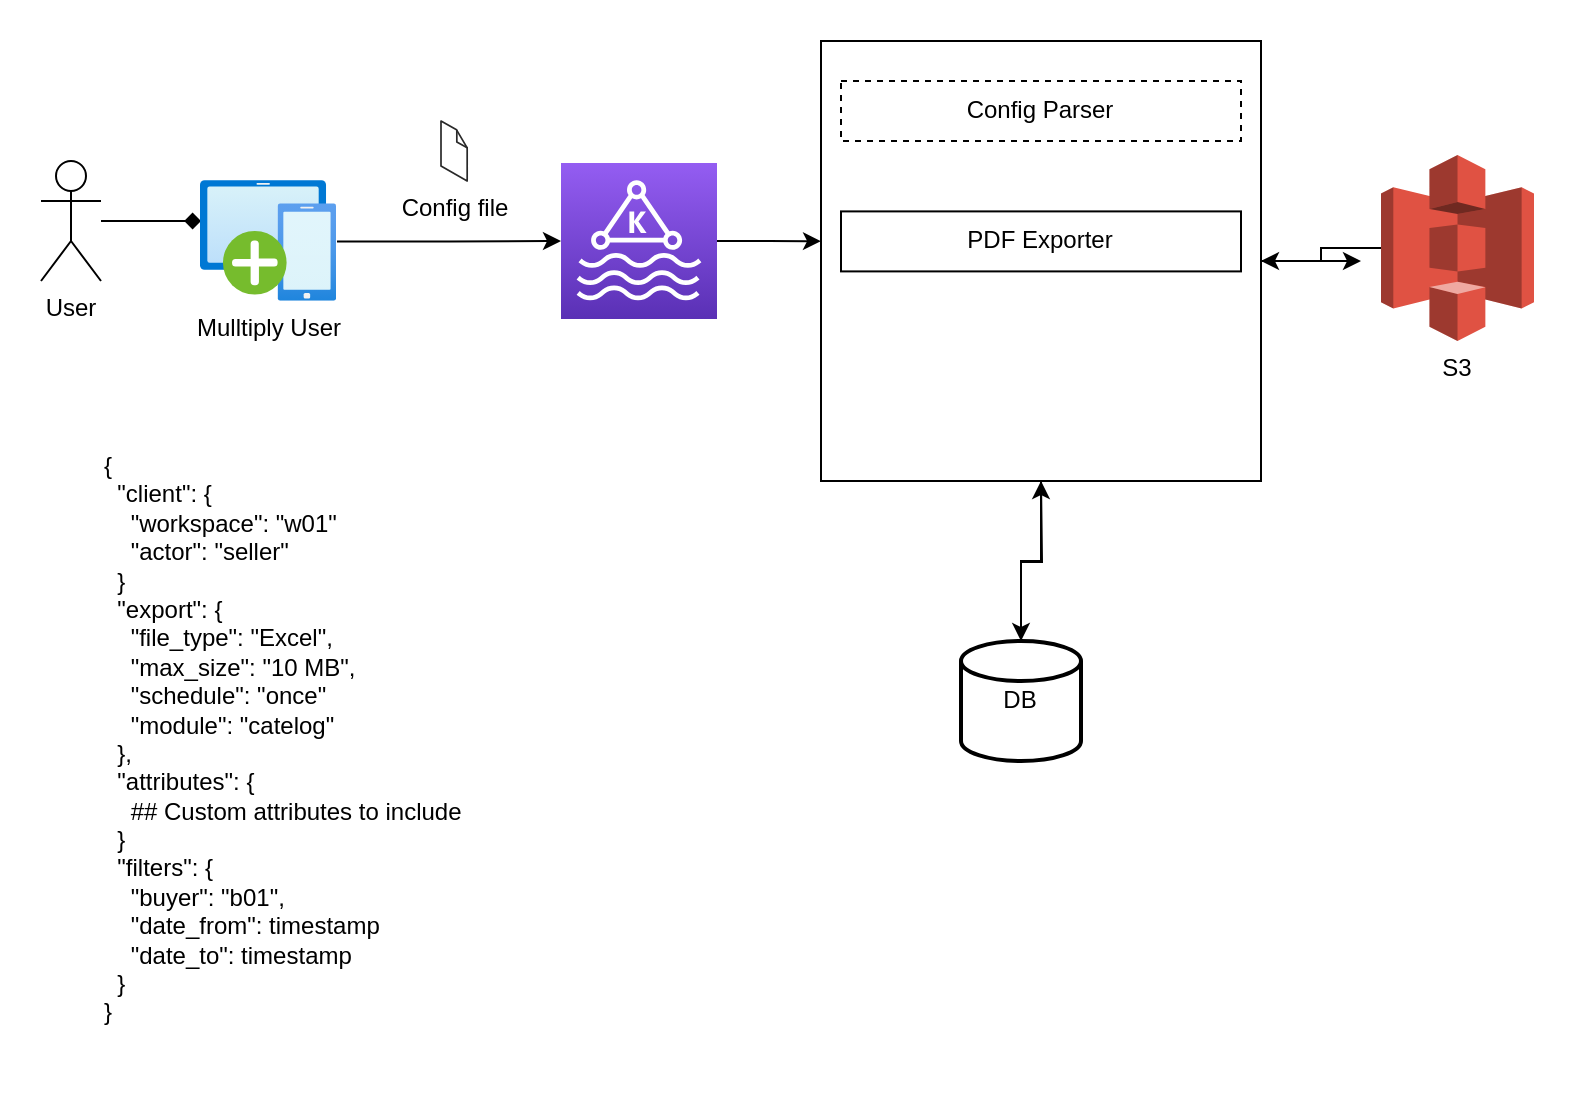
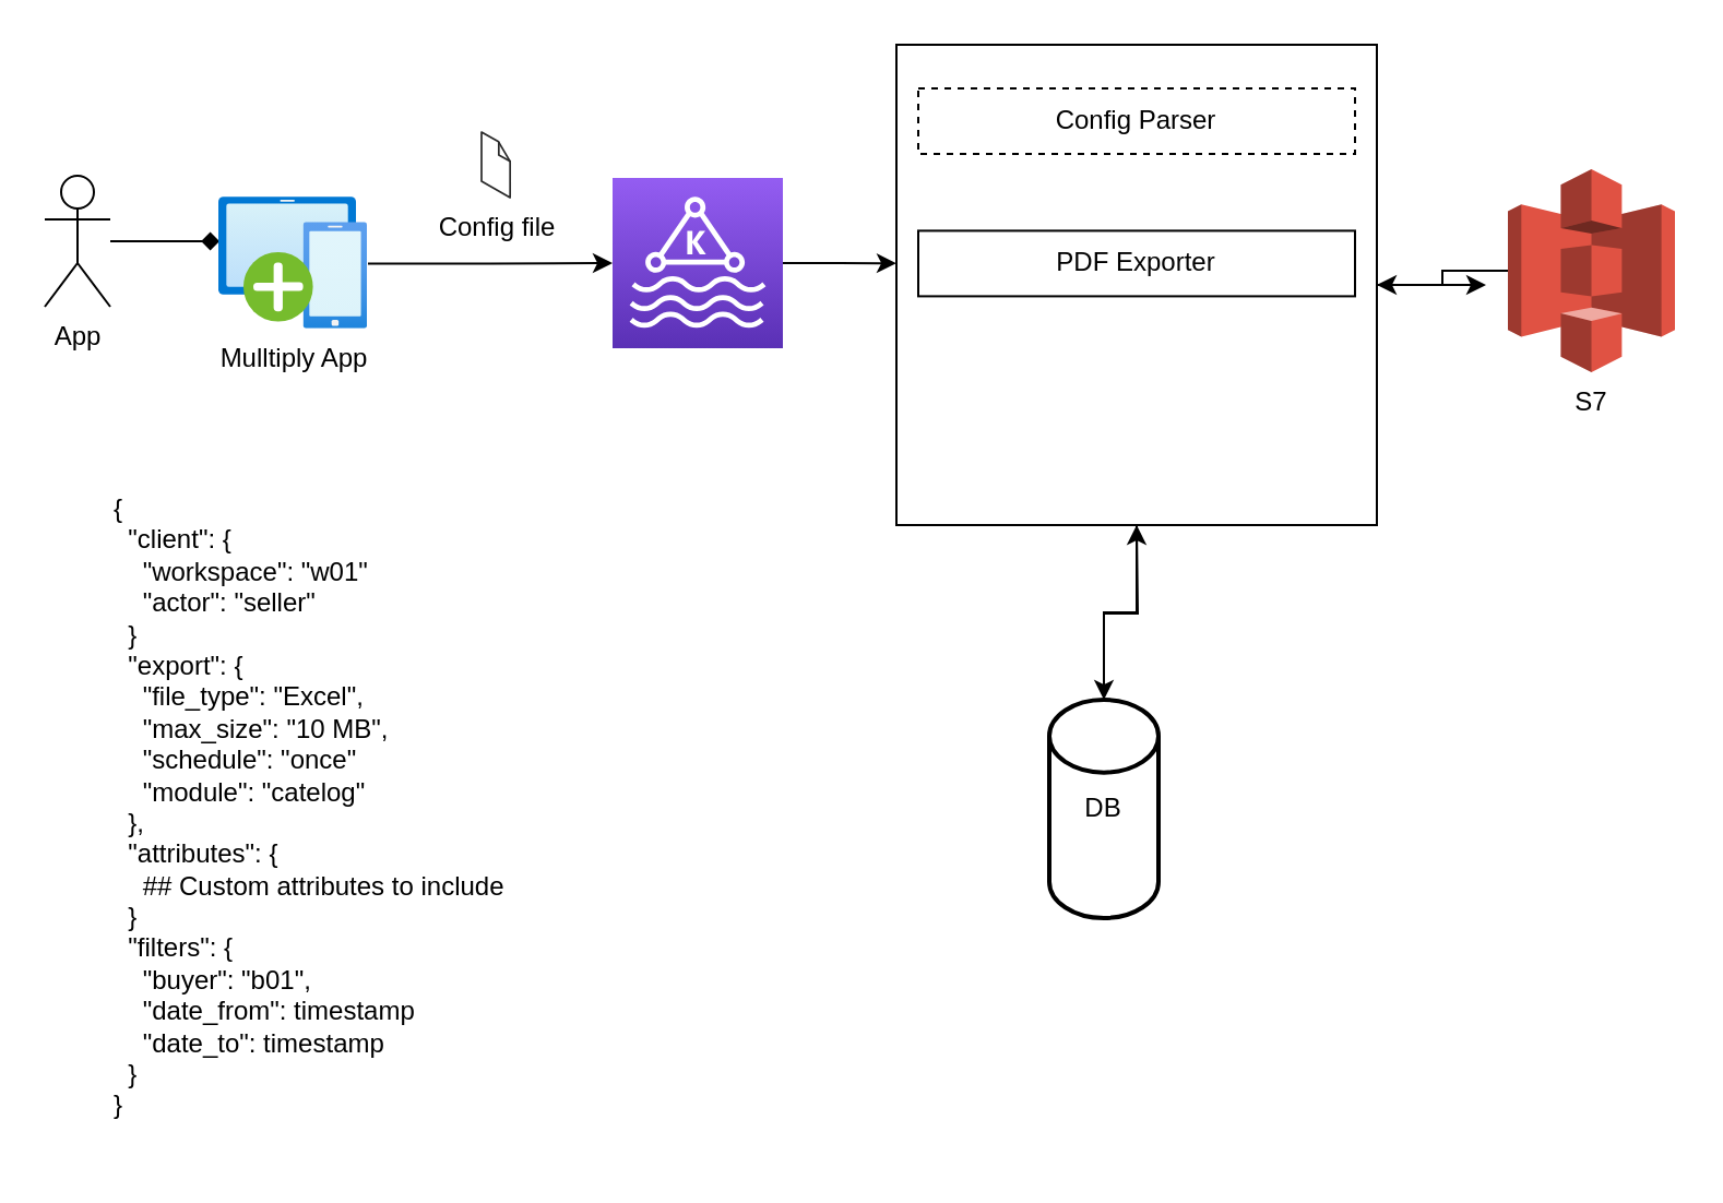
  <mxCell id="0" />
  <mxCell id="1" parent="0" />
  <mxCell id="2" style="edgeStyle=orthogonalEdgeStyle;rounded=0;orthogonalLoop=1;jettySize=auto;html=1;entryX=0;entryY=0.331;entryDx=0;entryDy=0;entryPerimeter=0;endArrow=diamond;" edge="1" parent="1" source="3" target="5"><mxGeometry relative="1" as="geometry" /></mxCell>
- <mxCell id="3" value="User" style="shape=umlActor;verticalLabelPosition=bottom;verticalAlign=top;html=1;outlineConnect=0;" vertex="1" parent="1"><mxGeometry x="20" y="80" width="30" height="60" as="geometry" /></mxCell>
+ <mxCell id="3" value="App" style="shape=umlActor;verticalLabelPosition=bottom;verticalAlign=top;html=1;outlineConnect=0;" vertex="1" parent="1"><mxGeometry x="20" y="80" width="30" height="60" as="geometry" /></mxCell>
  <mxCell id="4" style="edgeStyle=orthogonalEdgeStyle;rounded=0;orthogonalLoop=1;jettySize=auto;html=1;entryX=0;entryY=0.5;entryDx=0;entryDy=0;entryPerimeter=0;" edge="1" parent="1" source="5" target="7"><mxGeometry relative="1" as="geometry"><mxPoint x="220" y="120.2" as="targetPoint" /></mxGeometry></mxCell>
- <mxCell id="5" value="Mulltiply User" style="aspect=fixed;html=1;points=[];align=center;image;fontSize=12;image=img/lib/azure2/intune/Device_Enrollment.svg;" vertex="1" parent="1"><mxGeometry x="100" y="90" width="68" height="60.4" as="geometry" /></mxCell>
+ <mxCell id="5" value="Mulltiply App" style="aspect=fixed;html=1;points=[];align=center;image;fontSize=12;image=img/lib/azure2/intune/Device_Enrollment.svg;" vertex="1" parent="1"><mxGeometry x="100" y="90" width="68" height="60.4" as="geometry" /></mxCell>
  <mxCell id="6" style="edgeStyle=orthogonalEdgeStyle;rounded=0;orthogonalLoop=1;jettySize=auto;html=1;entryX=0;entryY=0.455;entryDx=0;entryDy=0;entryPerimeter=0;" edge="1" parent="1" source="7" target="10"><mxGeometry relative="1" as="geometry" /></mxCell>
  <mxCell id="7" value="" style="sketch=0;points=[[0,0,0],[0.25,0,0],[0.5,0,0],[0.75,0,0],[1,0,0],[0,1,0],[0.25,1,0],[0.5,1,0],[0.75,1,0],[1,1,0],[0,0.25,0],[0,0.5,0],[0,0.75,0],[1,0.25,0],[1,0.5,0],[1,0.75,0]];outlineConnect=0;fontColor=#232F3E;gradientColor=#945DF2;gradientDirection=north;fillColor=#5A30B5;strokeColor=#ffffff;dashed=0;verticalLabelPosition=bottom;verticalAlign=top;align=center;html=1;fontSize=12;fontStyle=0;aspect=fixed;shape=mxgraph.aws4.resourceIcon;resIcon=mxgraph.aws4.managed_streaming_for_kafka;" vertex="1" parent="1"><mxGeometry x="280" y="81" width="78" height="78" as="geometry" /></mxCell>
  <mxCell id="8" value="Config file" style="verticalLabelPosition=bottom;html=1;verticalAlign=top;strokeWidth=1;align=center;outlineConnect=0;dashed=0;outlineConnect=0;shape=mxgraph.aws3d.file;aspect=fixed;strokeColor=#292929;" vertex="1" parent="1"><mxGeometry x="220" y="60" width="13.09" height="30" as="geometry" /></mxCell>
  <mxCell id="9" style="edgeStyle=orthogonalEdgeStyle;rounded=0;orthogonalLoop=1;jettySize=auto;html=1;" edge="1" parent="1" source="10"><mxGeometry relative="1" as="geometry"><mxPoint x="680" y="130" as="targetPoint" /></mxGeometry></mxCell>
  <mxCell id="10" value="" style="whiteSpace=wrap;html=1;aspect=fixed;" vertex="1" parent="1"><mxGeometry x="410" y="20" width="220" height="220" as="geometry" /></mxCell>
  <mxCell id="11" value="Config Parser" style="rounded=0;whiteSpace=wrap;html=1;dashed=1;" vertex="1" parent="1"><mxGeometry x="420" y="40" width="200" height="30" as="geometry" /></mxCell>
  <mxCell id="12" style="edgeStyle=orthogonalEdgeStyle;rounded=0;orthogonalLoop=1;jettySize=auto;html=1;" edge="1" parent="1" target="17"><mxGeometry relative="1" as="geometry"><mxPoint x="520" y="240" as="sourcePoint" /></mxGeometry></mxCell>
  <mxCell id="13" value="PDF Exporter" style="rounded=0;whiteSpace=wrap;html=1;" vertex="1" parent="1"><mxGeometry x="420" y="105.2" width="200" height="30" as="geometry" /></mxCell>
  <mxCell id="14" style="edgeStyle=orthogonalEdgeStyle;rounded=0;orthogonalLoop=1;jettySize=auto;html=1;" edge="1" parent="1" source="15" target="10"><mxGeometry relative="1" as="geometry" /></mxCell>
- <mxCell id="15" value="S3" style="outlineConnect=0;dashed=0;verticalLabelPosition=bottom;verticalAlign=top;align=center;html=1;shape=mxgraph.aws3.s3;fillColor=#E05243;gradientColor=none;" vertex="1" parent="1"><mxGeometry x="690" y="77" width="76.5" height="93" as="geometry" /></mxCell>
+ <mxCell id="15" value="S7" style="outlineConnect=0;dashed=0;verticalLabelPosition=bottom;verticalAlign=top;align=center;html=1;shape=mxgraph.aws3.s3;fillColor=#E05243;gradientColor=none;" vertex="1" parent="1"><mxGeometry x="690" y="77" width="76.5" height="93" as="geometry" /></mxCell>
  <mxCell id="16" style="edgeStyle=orthogonalEdgeStyle;rounded=0;orthogonalLoop=1;jettySize=auto;html=1;" edge="1" parent="1" source="17" target="10"><mxGeometry relative="1" as="geometry" /></mxCell>
- <mxCell id="17" value="DB" style="strokeWidth=2;html=1;shape=mxgraph.flowchart.database;whiteSpace=wrap;" vertex="1" parent="1"><mxGeometry x="480" y="320" width="60" height="60" as="geometry" /></mxCell>
+ <mxCell id="17" value="DB" style="strokeWidth=2;html=1;shape=mxgraph.flowchart.database;whiteSpace=wrap;" vertex="1" parent="1"><mxGeometry x="480" y="320" width="50" height="100" as="geometry" /></mxCell>
  <mxCell id="18" value="{&#10;  &quot;client&quot;: {&#10;    &quot;workspace&quot;: &quot;w01&quot;&#10;    &quot;actor&quot;: &quot;seller&quot;&#10;  }&#10;  &quot;export&quot;: {&#10;    &quot;file_type&quot;: &quot;Excel&quot;,&#10;    &quot;max_size&quot;: &quot;10 MB&quot;,&#10;    &quot;schedule&quot;: &quot;once&quot;&#10;    &quot;module&quot;: &quot;catelog&quot;&#10;  },&#10;  &quot;attributes&quot;: {&#10;    ## Custom attributes to include&#10;  }&#10;  &quot;filters&quot;: {&#10;    &quot;buyer&quot;: &quot;b01&quot;,&#10;    &quot;date_from&quot;: timestamp&#10;    &quot;date_to&quot;: timestamp&#10;  }&#10;}" style="text;whiteSpace=wrap;html=1;" vertex="1" parent="1"><mxGeometry x="50" y="219" width="210" height="310" as="geometry" /></mxCell>
